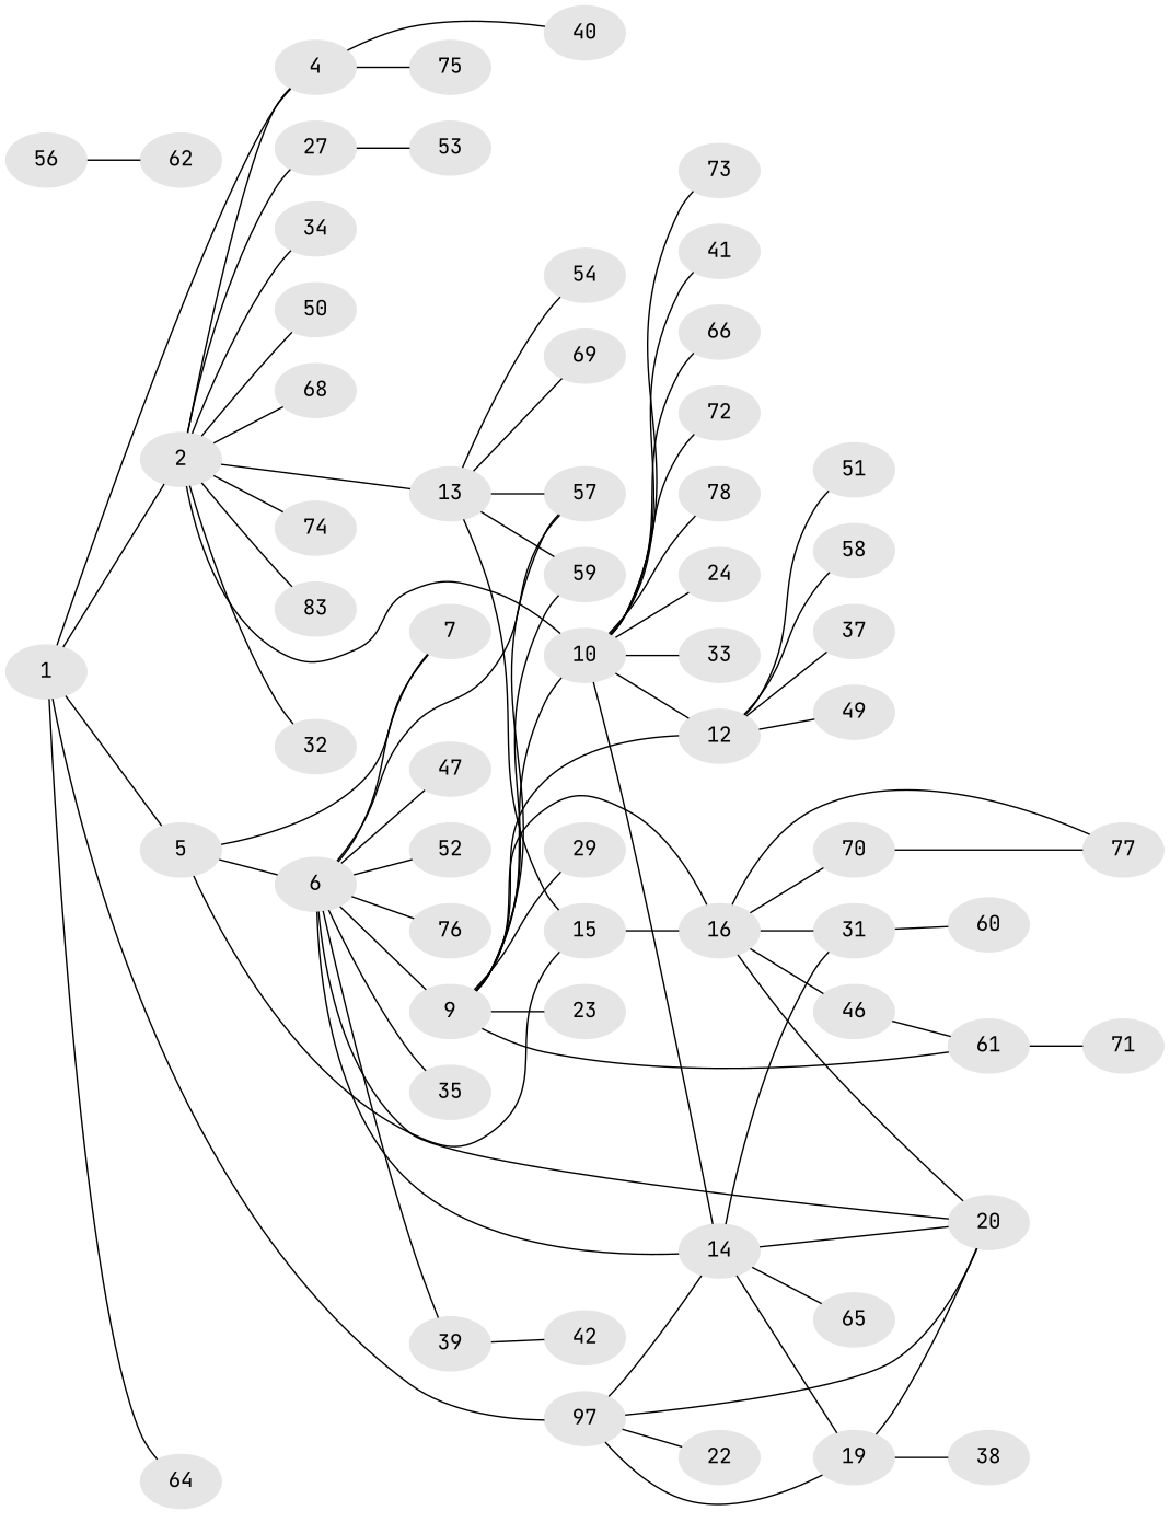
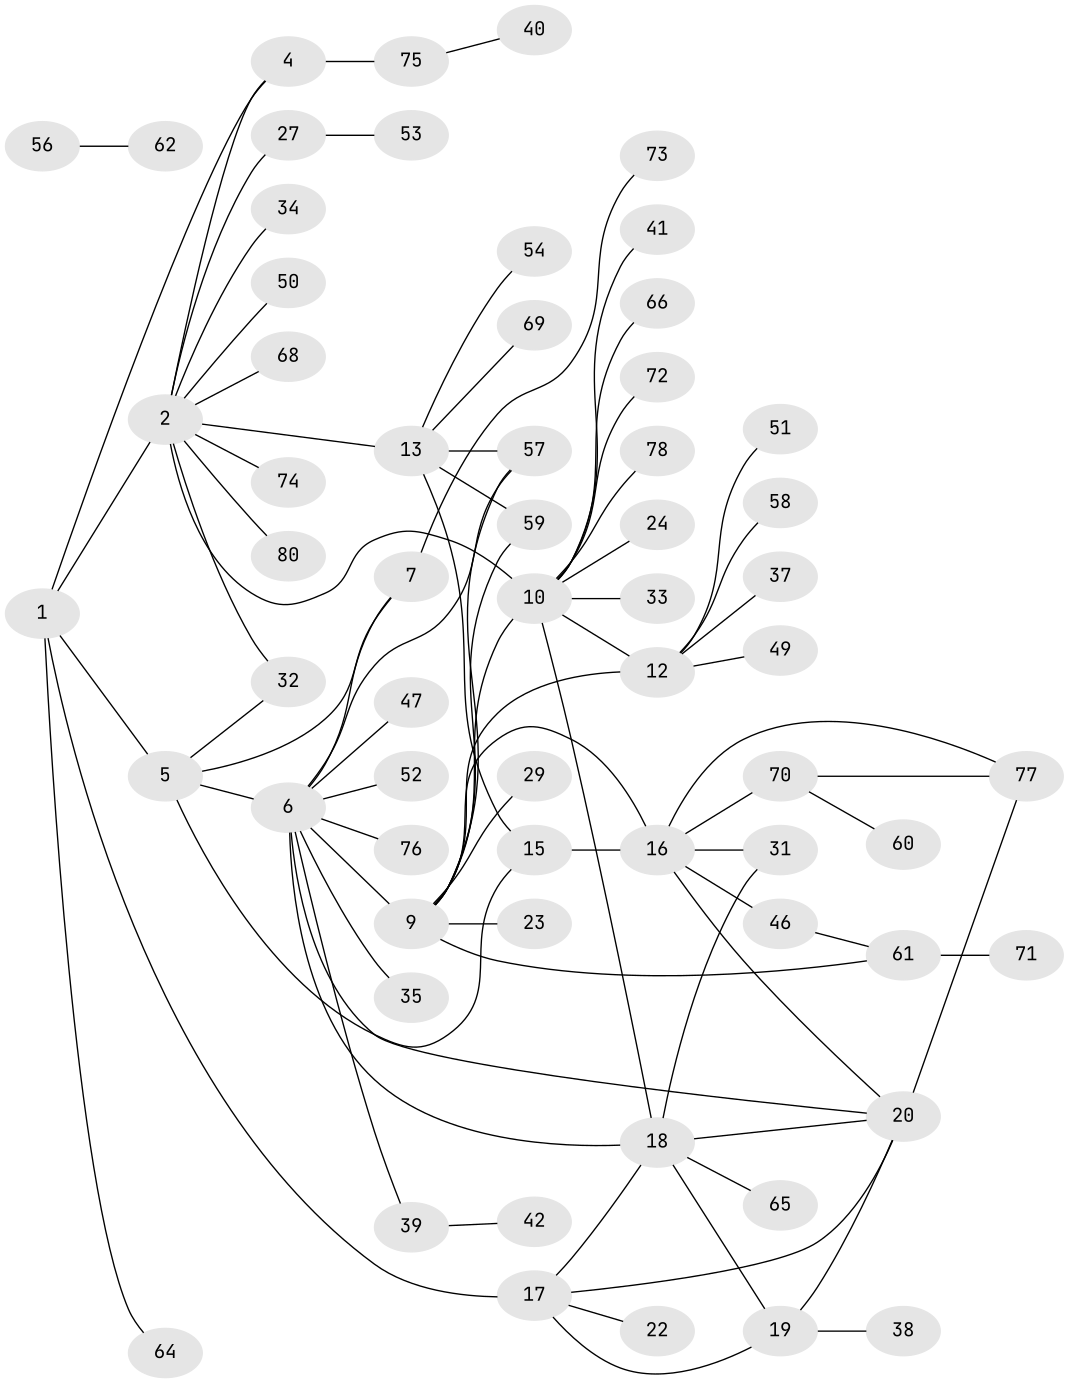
  graph {
    fontname="JetBrains Mono"
    rankdir=LR
    node [color=gray90 fontname="JetBrains Mono" style=filled]
    edge [fontname="JetBrains Mono"]
    1 [super="+28"]
    2 [super="+3"]
    4 [super="+21"]
    5 [super="+67"]
-   17 [label=97]
+   17
    64
    10 [super="+11"]
    13 [super="+14"]
    27
    32
    34
    50
    68
    74
-   80 [label=83]
+   80
    40
    75
    6 [super="+8"]
    7
    15
-   18 [super="+44" label=14]
+   18 [super="+44"]
    20 [super="+25"]
    19 [super="+36"]
    22
    12 [super="+30"]
    24
    33
    41
    66
    72
    73
    78
    57
    59
    54
    69
    53 [super="+55"]
    9 [super="+26"]
    35
    39 [super="+45"]
    47
    52
    76
    16 [super="+48"]
    23
    29
    61 [super="+63"]
    31 [super="+43"]
    65
    77
    42
    37
    49
    51
    58
    46
    70 [super="+82"]
    71 [super="+81"]
    56
    62
    60
    38
    1 -- 2 [weight=2]
    1 -- 4
    1 -- 5
    1 -- 17
    1 -- 64
    2 -- 4 [weight=2]
    2 -- 10
    2 -- 13
    2 -- 27
    2 -- 32
    2 -- 34
    2 -- 50
    2 -- 68
    2 -- 74
    2 -- 80
-   4 -- 40
+   75 -- 40
    4 -- 75
+   5 -- 32
    5 -- 6 [weight=2]
    5 -- 7
    5 -- 15
    17 -- 18
    17 -- 20
    17 -- 19
    17 -- 22
    10 -- 18
    10 -- 12 [weight=2]
    10 -- 24
    10 -- 33
    10 -- 41
    10 -- 66
    10 -- 72
-   10 -- 73
+   7 -- 73
    10 -- 78
    13 -- 15 [weight=2]
    13 -- 57 [weight=2]
    13 -- 59
    13 -- 54
    13 -- 69
    27 -- 53
    6 -- 7 [weight=2]
    6 -- 18
    6 -- 20
    6 -- 57
    6 -- 9
    6 -- 35
    6 -- 39
    6 -- 47
    6 -- 52
    6 -- 76
    15 -- 16
    18 -- 20
    18 -- 19
    18 -- 31
    18 -- 65
+   20 -- 77
    19 -- 20
    19 -- 38
    12 -- 37
    12 -- 49
    12 -- 51
    12 -- 58
    9 -- 10 [weight=2]
    9 -- 12
    9 -- 57
    9 -- 59
    9 -- 16
    9 -- 23
    9 -- 29
    9 -- 61
    39 -- 42
    16 -- 20
    16 -- 31
    16 -- 77
    16 -- 46
    16 -- 70
    61 -- 71
-   31 -- 60
+   70 -- 60
    46 -- 61
    70 -- 77
    56 -- 62
  }
